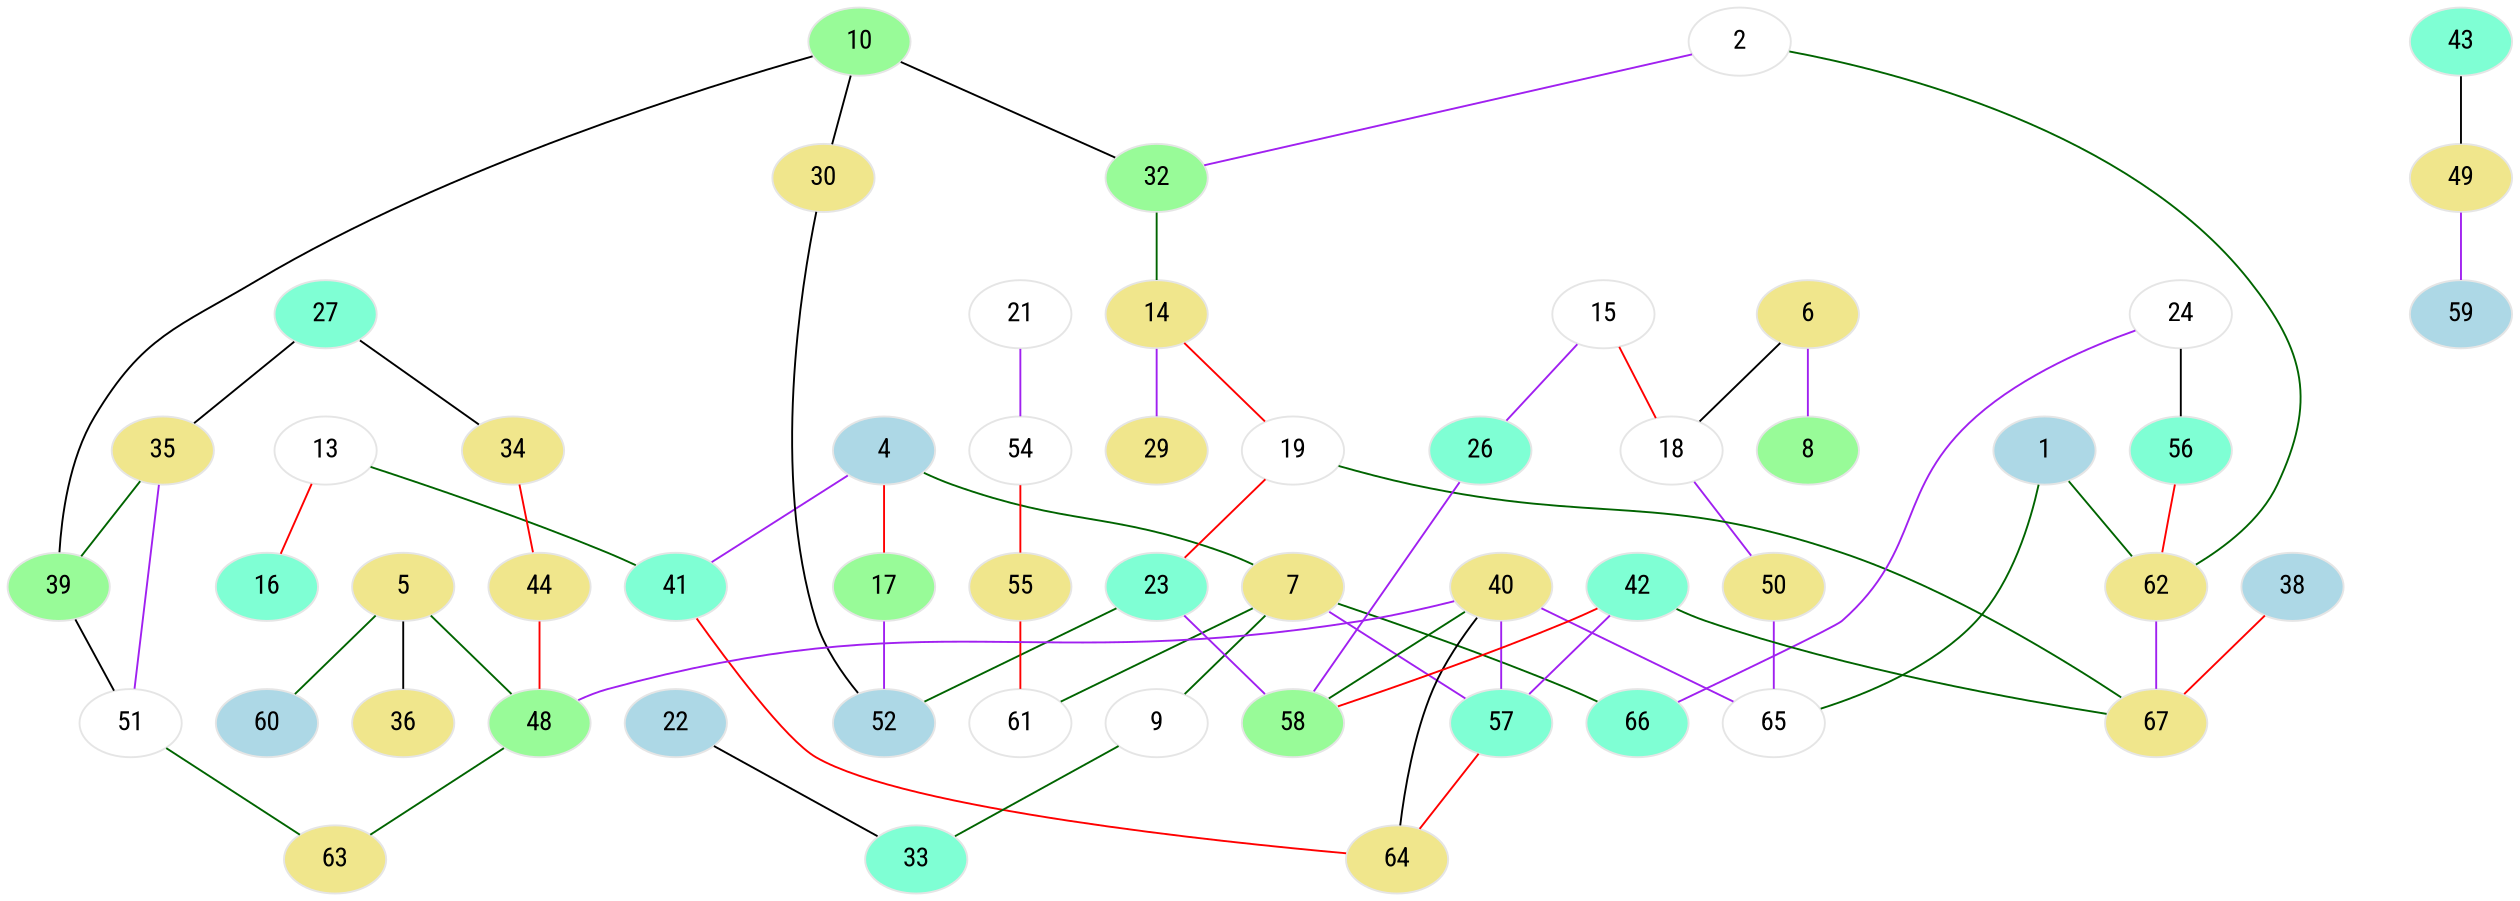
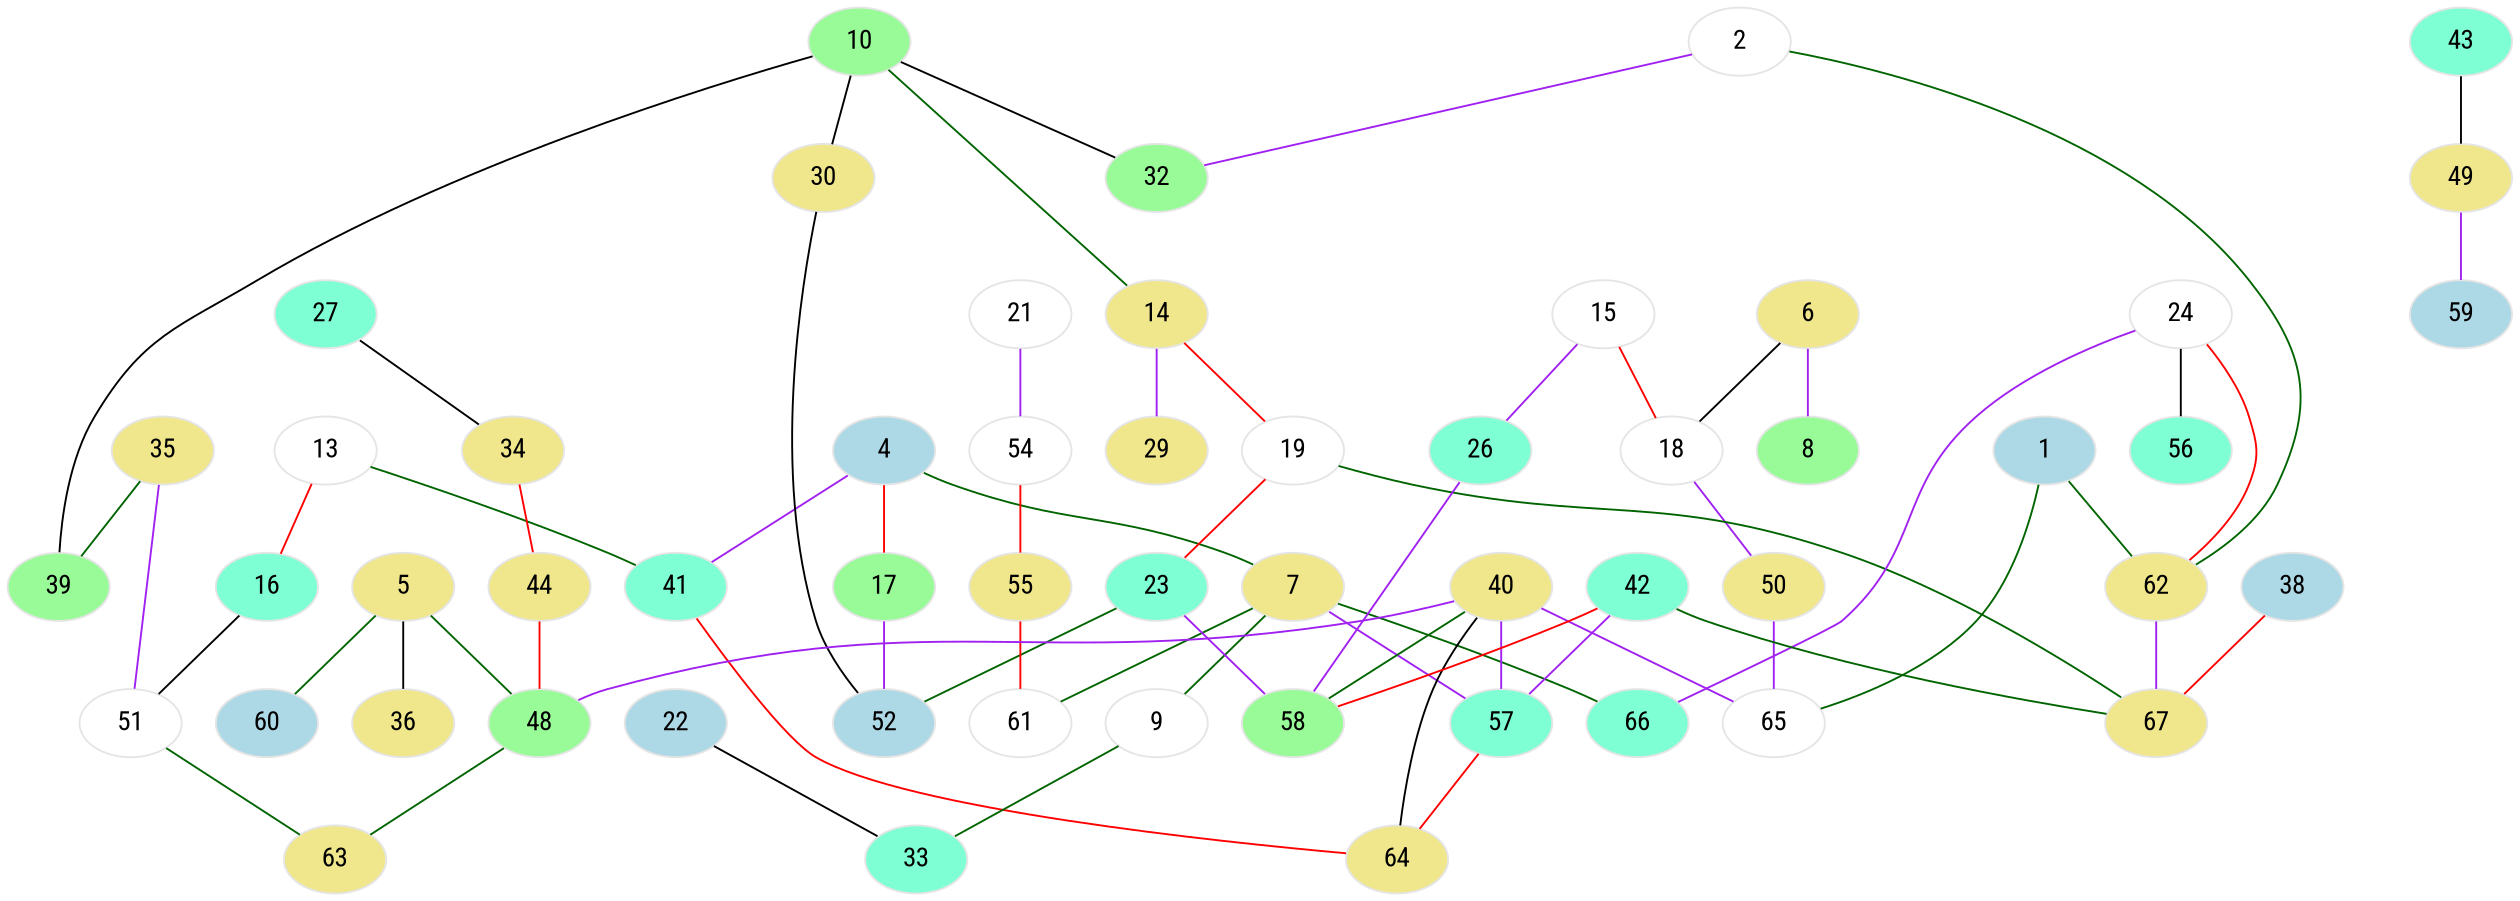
  graph {
    fontname="Roboto Condensed"
    node [color=gray90 fillcolor=khaki fontname="Roboto Condensed" style=filled]
    edge [color=purple fontname="Roboto Condensed" weight=1.0]
    1 [fillcolor=lightblue]
    62
    65 [fillcolor=white]
    67
    2 [fillcolor=white]
    32 [fillcolor=palegreen]
    4 [fillcolor=lightblue]
    7
    17 [fillcolor=palegreen]
    41 [fillcolor=aquamarine]
    9 [fillcolor=white]
    57 [fillcolor=aquamarine]
    61 [fillcolor=white]
    66 [fillcolor=aquamarine]
    52 [fillcolor=lightblue]
    64
    5
    36
    48 [fillcolor=palegreen]
    60 [fillcolor=lightblue]
    63
    8 [fillcolor=palegreen]
    6
    18 [fillcolor=white]
    50
    33 [fillcolor=aquamarine]
    10 [fillcolor=palegreen]
    14
    30
    39 [fillcolor=palegreen]
    19 [fillcolor=white]
    29
    51 [fillcolor=white]
    59 [fillcolor=lightblue]
    13 [fillcolor=white]
    16 [fillcolor=aquamarine]
    23 [fillcolor=aquamarine]
    15 [fillcolor=white]
    26 [fillcolor=aquamarine]
    58 [fillcolor=palegreen]
    21 [fillcolor=white]
    54 [fillcolor=white]
    55
    22 [fillcolor=lightblue]
    24 [fillcolor=white]
    56 [fillcolor=aquamarine]
    27 [fillcolor=aquamarine]
    34
    35
    44
    38 [fillcolor=lightblue]
    40
    42 [fillcolor=aquamarine]
    43 [fillcolor=aquamarine]
    49
    1 -- 62 [color=darkgreen]
    1 -- 65 [color=darkgreen]
    62 -- 67 [weight=2.0]
    2 -- 62 [color=darkgreen]
    2 -- 32
    4 -- 7 [color=darkgreen]
    4 -- 17 [color=red]
    4 -- 41
    7 -- 9 [color=darkgreen]
    7 -- 57
    7 -- 61 [color=darkgreen]
    7 -- 66 [color=darkgreen]
    17 -- 52
    41 -- 64 [color=red]
    9 -- 33 [color=darkgreen]
    57 -- 64 [color=red]
    5 -- 36 [color=black]
    5 -- 48 [color=darkgreen]
    5 -- 60 [color=darkgreen]
    48 -- 63 [color=darkgreen]
    6 -- 8
    6 -- 18 [color=black]
    18 -- 50
    50 -- 65 [weight=2.0]
    10 -- 32 [color=black]
-   32 -- 14 [color=darkgreen]
+   10 -- 14 [color=darkgreen]
    10 -- 30 [color=black]
    10 -- 39 [color=black]
    14 -- 19 [color=red]
    14 -- 29
    30 -- 52 [color=black]
-   39 -- 51 [color=black]
+   16 -- 51 [color=black]
    19 -- 67 [color=darkgreen]
    19 -- 23 [color=red]
    51 -- 63 [color=darkgreen]
    13 -- 41 [color=darkgreen]
    13 -- 16 [color=red]
    23 -- 52 [color=darkgreen]
    23 -- 58
    15 -- 18 [color=red]
    15 -- 26
    26 -- 58
    21 -- 54
    54 -- 55 [color=red]
    55 -- 61 [color=red]
    22 -- 33 [color=black]
-   56 -- 62 [color=red]
+   24 -- 62 [color=red]
    24 -- 66
    24 -- 56 [color=black]
    27 -- 34 [color=black]
-   27 -- 35 [color=black]
    34 -- 44 [color=red]
    35 -- 39 [color=darkgreen weight=2.0]
    35 -- 51
    44 -- 48 [color=red]
    38 -- 67 [color=red]
    40 -- 65
    40 -- 57
    40 -- 64 [color=black]
    40 -- 48
    40 -- 58 [color=darkgreen]
    42 -- 67 [color=darkgreen]
    42 -- 57
    42 -- 58 [color=red]
    43 -- 49 [color=black]
    49 -- 59
  }
